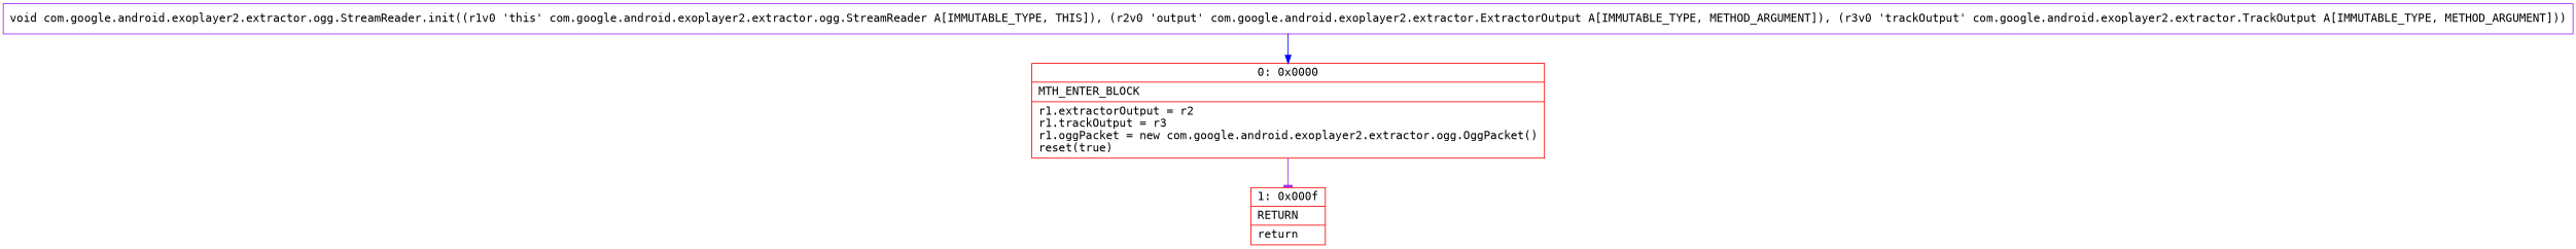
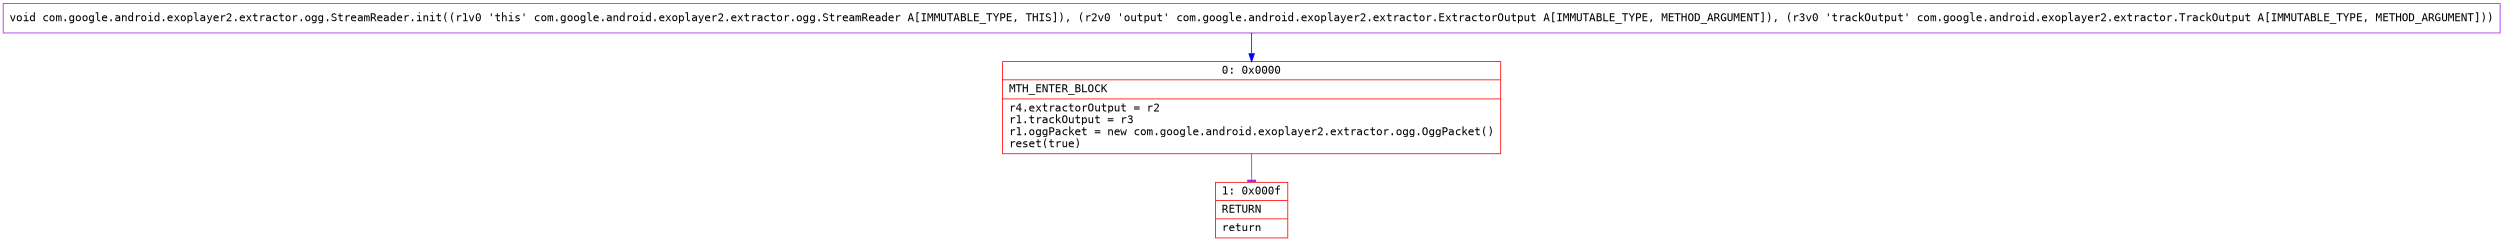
  digraph {
    fontname="DejaVu Sans Mono"
    node [shape=record color=red fontname="DejaVu Sans Mono"]
    edge [fontname="DejaVu Sans Mono"]
-   n1 [label="{0\:\ 0x0000|MTH_ENTER_BLOCK\l|r1.extractorOutput = r2\lr1.trackOutput = r3\lr1.oggPacket = new com.google.android.exoplayer2.extractor.ogg.OggPacket()\lreset(true)\l}"]
+   n1 [label="{0\:\ 0x0000|MTH_ENTER_BLOCK\l|r4.extractorOutput = r2\lr1.trackOutput = r3\lr1.oggPacket = new com.google.android.exoplayer2.extractor.ogg.OggPacket()\lreset(true)\l}"]
    n2 [label="{1\:\ 0x000f|RETURN\l|return\l}"]
    n3 [label="{void com.google.android.exoplayer2.extractor.ogg.StreamReader.init((r1v0 'this' com.google.android.exoplayer2.extractor.ogg.StreamReader A[IMMUTABLE_TYPE, THIS]), (r2v0 'output' com.google.android.exoplayer2.extractor.ExtractorOutput A[IMMUTABLE_TYPE, METHOD_ARGUMENT]), (r3v0 'trackOutput' com.google.android.exoplayer2.extractor.TrackOutput A[IMMUTABLE_TYPE, METHOD_ARGUMENT])) }" color=purple]
    n1 -> n2 [color=purple arrowhead=tee]
    n3 -> n1 [color=blue arrowhead=normal]
  }
